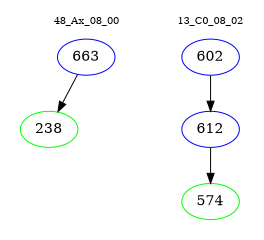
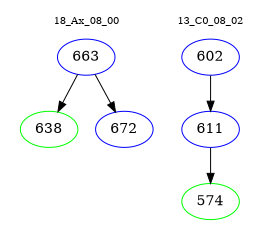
  digraph {
    node [color=blue]
    edge [color=black]
    n1 [label=663]
-   n2 [color=green label=238]
+   n2 [color=green label=638]
+   n3 [label=672]
    n4 [label=602]
    n5 [color=green label=574]
-   n6 [label=612]
+   n6 [label=611]
    subgraph cluster_1 {
      color=white
      fontsize=10
-     label="48_Ax_08_00"
+     label="18_Ax_08_00"
      n1
      n2
+     n3
    }
    subgraph cluster_2 {
      color=white
      fontsize=10
      label="13_C0_08_02"
      n4
      n5
      n6
    }
    n1 -> n2
+   n1 -> n3
    n4 -> n6
    n6 -> n5
  }
